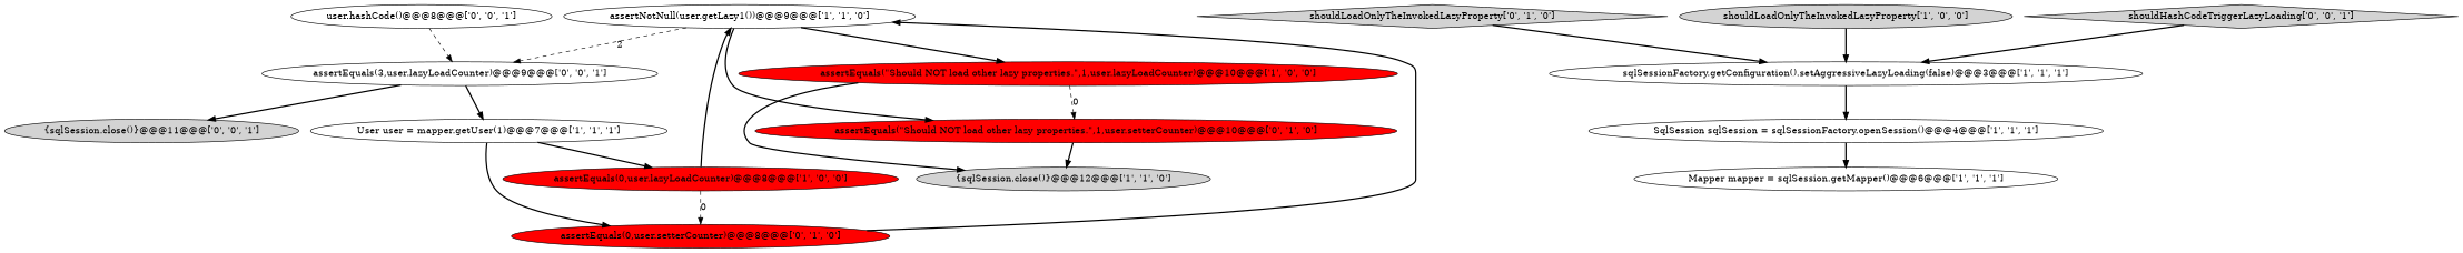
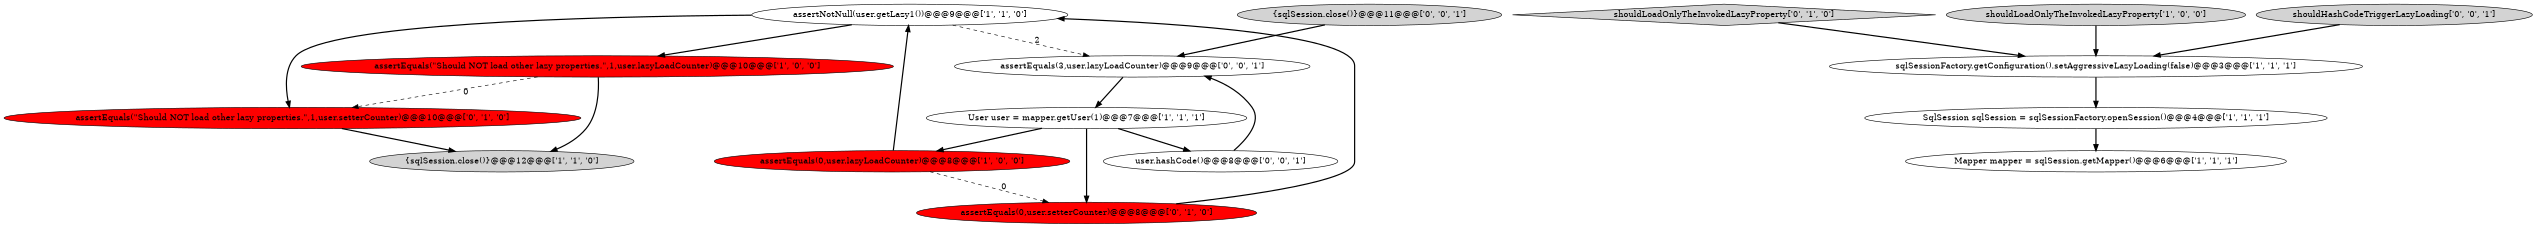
  digraph {
    node [fillcolor=white shape=ellipse style=filled]
    edge [style=bold]
    n1 [fillcolor=red label="assertEquals(\"Should NOT load other lazy properties.\",1,user.setterCounter)@@@10@@@['0', '1', '0']"]
    n2 [fillcolor=lightgray label="{sqlSession.close()}@@@12@@@['1', '1', '0']"]
    n3 [fillcolor=red label="assertEquals(\"Should NOT load other lazy properties.\",1,user.lazyLoadCounter)@@@10@@@['1', '0', '0']"]
    n4 [label="user.hashCode()@@@8@@@['0', '0', '1']"]
    n5 [label="assertEquals(3,user.lazyLoadCounter)@@@9@@@['0', '0', '1']"]
    n6 [label="User user = mapper.getUser(1)@@@7@@@['1', '1', '1']"]
    n7 [fillcolor=lightgray label="{sqlSession.close()}@@@11@@@['0', '0', '1']"]
    n8 [label="assertNotNull(user.getLazy1())@@@9@@@['1', '1', '0']"]
    n9 [fillcolor=red label="assertEquals(0,user.lazyLoadCounter)@@@8@@@['1', '0', '0']"]
    n10 [fillcolor=red label="assertEquals(0,user.setterCounter)@@@8@@@['0', '1', '0']"]
    n11 [label="sqlSessionFactory.getConfiguration().setAggressiveLazyLoading(false)@@@3@@@['1', '1', '1']"]
    n12 [label="SqlSession sqlSession = sqlSessionFactory.openSession()@@@4@@@['1', '1', '1']"]
    n13 [label="Mapper mapper = sqlSession.getMapper()@@@6@@@['1', '1', '1']"]
    n14 [fillcolor=lightgray label="shouldLoadOnlyTheInvokedLazyProperty['0', '1', '0']" shape=diamond]
    n15 [fillcolor=lightgray label="shouldLoadOnlyTheInvokedLazyProperty['1', '0', '0']"]
-   n16 [fillcolor=lightgray label="shouldHashCodeTriggerLazyLoading['0', '0', '1']" shape=diamond]
+   n16 [fillcolor=lightgray label="shouldHashCodeTriggerLazyLoading['0', '0', '1']"]
    n1 -> n2
    n3 -> n1 [label=0 style=dashed]
    n3 -> n2
-   n4 -> n5 [style=dashed]
+   n4 -> n5
    n5 -> n6
-   n5 -> n7
+   n7 -> n5
+   n6 -> n4
    n6 -> n9
    n6 -> n10
    n8 -> n1
    n8 -> n3
    n8 -> n5 [label=2 style=dashed]
    n9 -> n8
    n9 -> n10 [label=0 style=dashed]
    n10 -> n8
    n11 -> n12
    n12 -> n13
    n14 -> n11
    n15 -> n11
    n16 -> n11
  }
